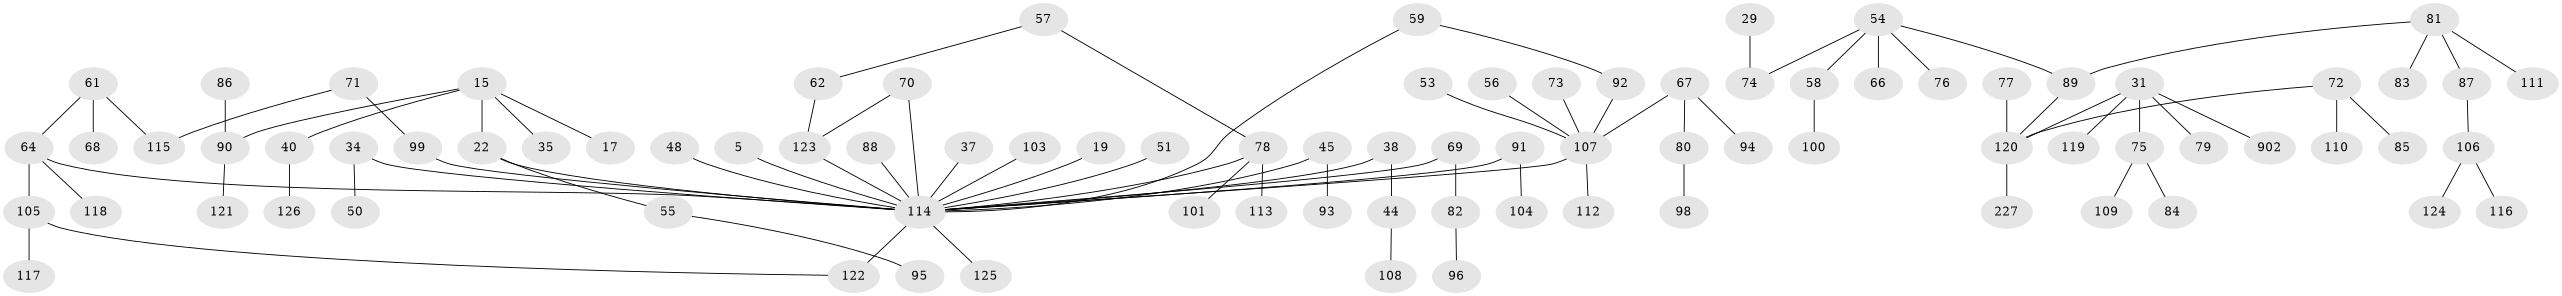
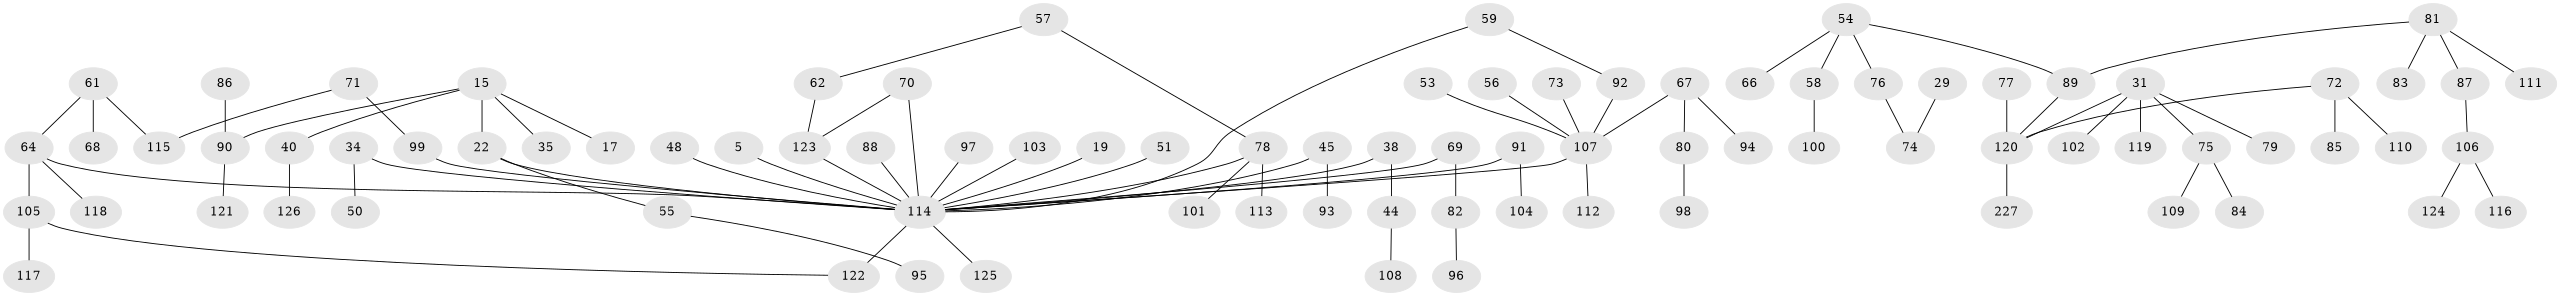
  graph {
    node [color=gray90 style=filled]
    114 [super="+18+23+41+16+39+65"]
    122 [super="+33"]
    125
    5
    15
    17
    22 [super="+20"]
    35
    40
    90 [super="+37"]
    55
    126
    121
    19
    95
    74 [super="+26"]
    29
    31
    75
    79
-   102 [label=902]
+   102
    119
    120 [super="+13"]
    84
    109
    n26 [label=227]
    34
    n28 [label=50]
    38
    44
    108
    45
    93
    48
    51
    107 [super="+27+49"]
    112
    53
    54 [super="+52+50"]
    58
    66
    76
    89 [super="+2"]
    100
    56
    57
    62
    78 [super="+30"]
    123
    101
    113
    59
    92
    64 [super="+47"]
    105 [super="+42"]
    118
    61
    68
    115
    117
    67
    80
    94
    98
    69
    82
    96
    70
    99 [super="+63"]
    71
    72 [super="+43"]
    85
    110
    73
    77
    81 [super="+25"]
    83
    87
    111
    106
    86
    116
    124
    88
    91
    104
-   97 [label=37]
+   97
    103
    114 -- 122 [weight=3]
    114 -- 125
    5 -- 114
    15 -- 17
    15 -- 22
    15 -- 35
    15 -- 40
    15 -- 90
    22 -- 114 [weight=2]
    22 -- 55
    40 -- 126
    90 -- 121
    55 -- 95
    19 -- 114
    29 -- 74
    31 -- 75
    31 -- 79
    31 -- 102
    31 -- 119
    31 -- 120
    75 -- 84
    75 -- 109
    120 -- n26
    34 -- 114
    34 -- n28
    38 -- 114
    38 -- 44
    44 -- 108
    45 -- 114
    45 -- 93
    48 -- 114
    51 -- 114
    107 -- 114
    107 -- 112
    53 -- 107
-   54 -- 74
+   76 -- 74
    54 -- 58
    54 -- 66
    54 -- 76
    54 -- 89
    58 -- 100
    89 -- 120
    56 -- 107
    57 -- 62
    57 -- 78
    62 -- 123
    78 -- 114 [weight=2]
    78 -- 101
    78 -- 113
    123 -- 114
    59 -- 114
    59 -- 92
    92 -- 107
    64 -- 114
    64 -- 105
    64 -- 118
    105 -- 122
    105 -- 117
    61 -- 64
    61 -- 68
    61 -- 115
    67 -- 107
    67 -- 80
    67 -- 94
    80 -- 98
    69 -- 114
    69 -- 82
    82 -- 96
    70 -- 114
    70 -- 123
    99 -- 114 [weight=2]
    71 -- 115
    71 -- 99
    72 -- 120
    72 -- 85
    72 -- 110
    73 -- 107
    77 -- 120
    81 -- 89
    81 -- 83
    81 -- 87
    81 -- 111
    87 -- 106
    106 -- 116
    106 -- 124
    86 -- 90
    88 -- 114
    91 -- 114
    91 -- 104
    97 -- 114
    103 -- 114
  }
